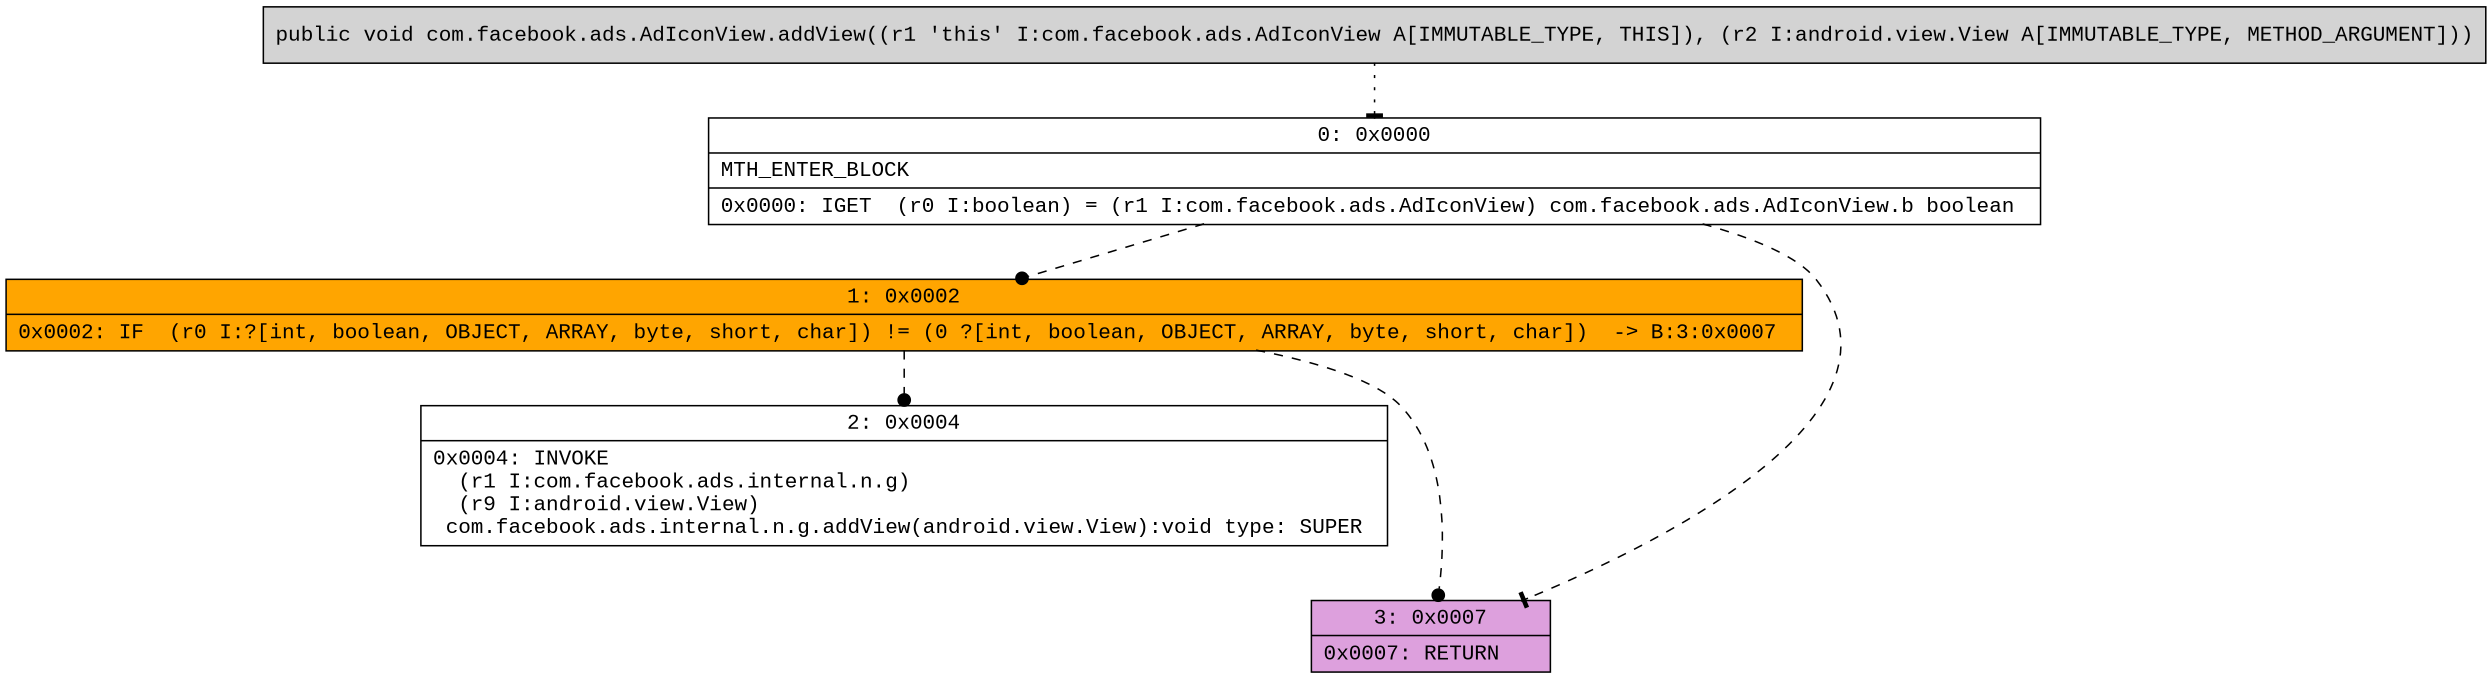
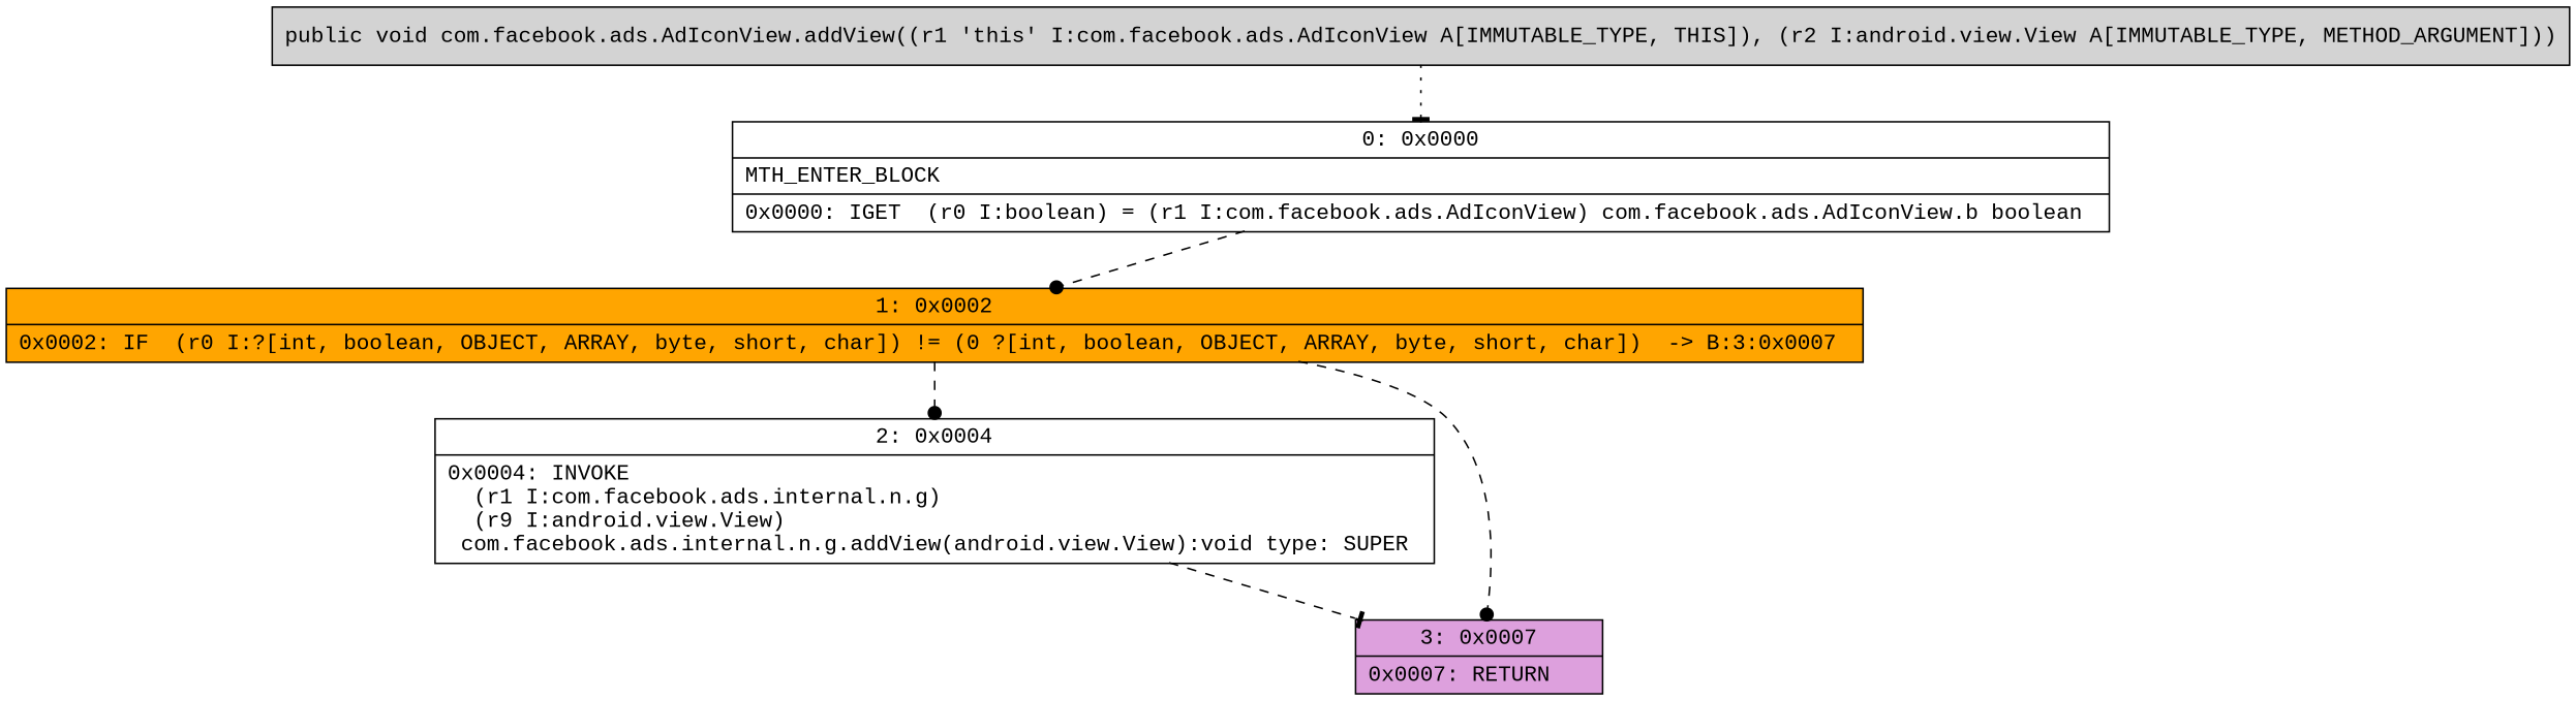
  digraph {
    fontname="Liberation Mono"
    node [fillcolor=white fontname="Liberation Mono" shape=record style=filled]
    edge [arrowhead=dot fontname="Liberation Mono" style=dashed]
    n1 [label="{0\:\ 0x0000|MTH_ENTER_BLOCK\l|0x0000: IGET  (r0 I:boolean) = (r1 I:com.facebook.ads.AdIconView) com.facebook.ads.AdIconView.b boolean \l}"]
    n2 [fillcolor=orange label="{1\:\ 0x0002|0x0002: IF  (r0 I:?[int, boolean, OBJECT, ARRAY, byte, short, char]) != (0 ?[int, boolean, OBJECT, ARRAY, byte, short, char])  \-\> B:3:0x0007 \l}"]
    n3 [label="{2\:\ 0x0004|0x0004: INVOKE  \l  (r1 I:com.facebook.ads.internal.n.g)\l  (r9 I:android.view.View)\l com.facebook.ads.internal.n.g.addView(android.view.View):void type: SUPER \l}"]
    n4 [fillcolor=plum label="{3\:\ 0x0007|0x0007: RETURN   \l}"]
    n5 [fillcolor=lightgrey label="{public void com.facebook.ads.AdIconView.addView((r1 'this' I:com.facebook.ads.AdIconView A[IMMUTABLE_TYPE, THIS]), (r2 I:android.view.View A[IMMUTABLE_TYPE, METHOD_ARGUMENT])) }"]
    n1 -> n2
    n2 -> n3
    n2 -> n4
-   n1 -> n4 [arrowhead=tee]
+   n3 -> n4 [arrowhead=tee]
    n5 -> n1 [arrowhead=tee style=dotted]
  }
